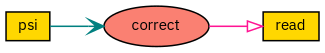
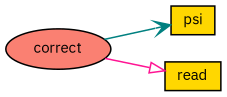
  digraph {
    fontname="IBM Plex Sans"
    rankdir=LR
    node [color=black fillcolor=gold fontname="IBM Plex Sans" fontsize=10 shape=box style=filled]
    edge [fontname="IBM Plex Sans" fontsize=10 labelfontname=Helvetica labelfontsize=10 style=solid]
    n1 [fontcolor=black height=0.2 label=psi width=0.4]
    n2 [fillcolor=salmon height=0.2 label=correct shape=ellipse width=0.4]
    n3 [height=0.2 label=read width=0.4]
-   n1 -> n2 [arrowhead=vee color=teal]
+   n2 -> n1 [arrowhead=vee color=teal]
    n2 -> n3 [arrowhead=onormal color=deeppink]
  }
